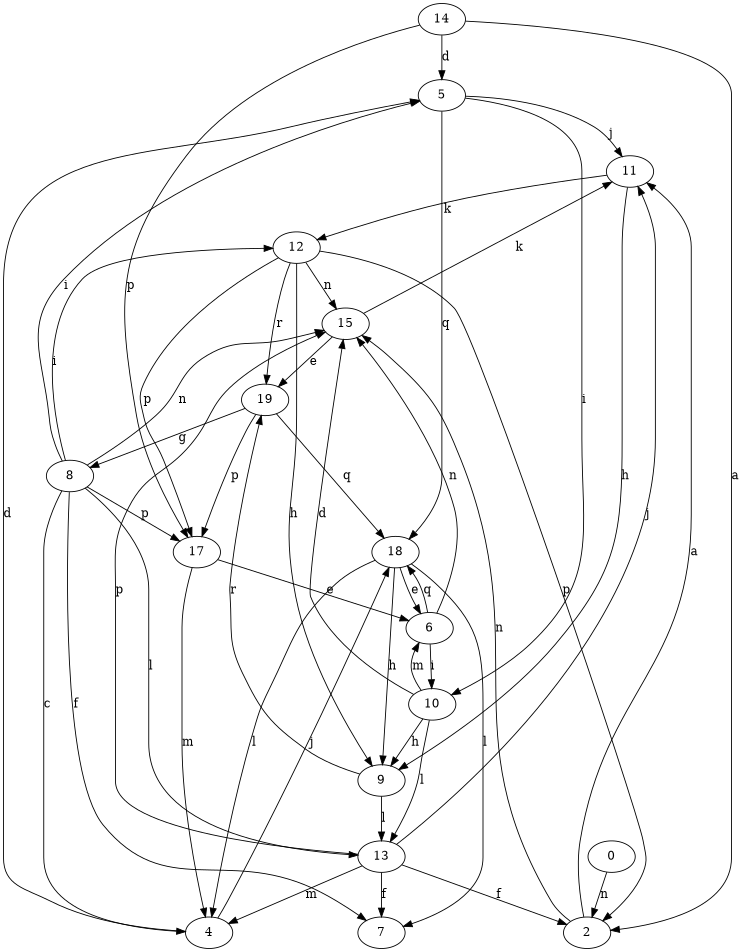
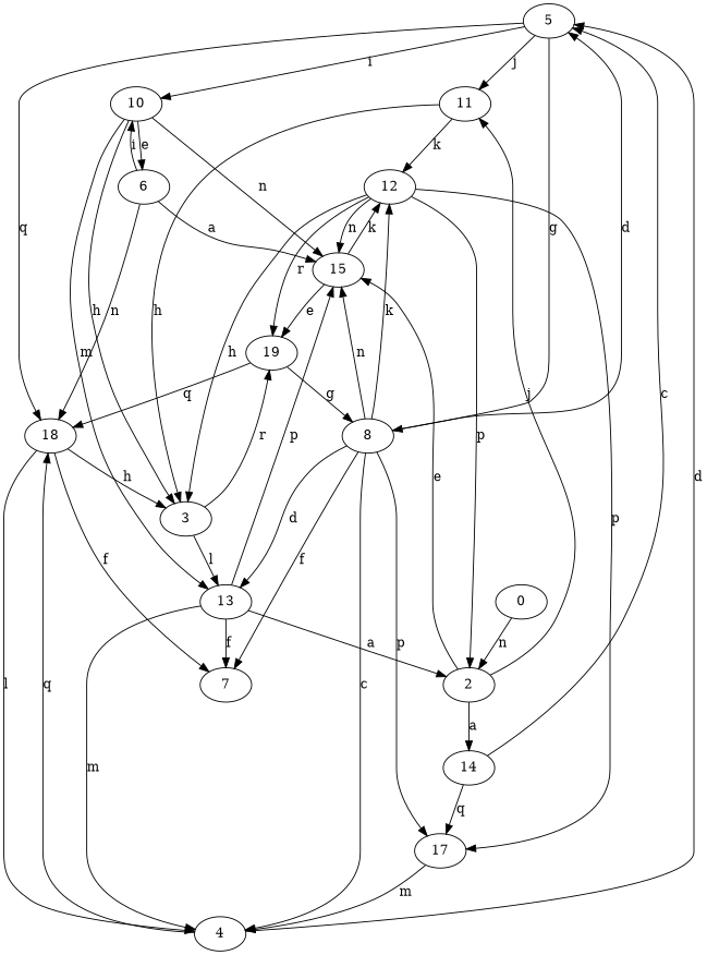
  strict digraph {
    5
    11
    18
    8
    10
    6
    15
    2
    12
-   9
+   9 [label=3]
    19
    4
    7
    13
    17
    14
    0
    5 -> 11 [label=j]
    5 -> 18 [label=q]
+   5 -> 8 [label=g]
    5 -> 10 [label=i]
    11 -> 12 [label=k]
    11 -> 9 [label=h]
-   18 -> 6 [label=e]
    18 -> 9 [label=h]
    18 -> 4 [label=l]
-   18 -> 7 [label=l]
-   8 -> 5 [label=i]
+   18 -> 7 [label=f]
+   8 -> 5 [label=d]
    8 -> 15 [label=n]
-   8 -> 12 [label=i]
+   8 -> 12 [label=k]
    8 -> 4 [label=c]
    8 -> 7 [label=f]
-   8 -> 13 [label=l]
+   8 -> 13 [label=d]
    8 -> 17 [label=p]
-   10 -> 6 [label=m]
-   10 -> 15 [label=d]
+   10 -> 6 [label=e]
+   10 -> 15 [label=n]
    10 -> 9 [label=h]
-   10 -> 13 [label=l]
-   6 -> 18 [label=q]
+   10 -> 13 [label=m]
+   6 -> 18 [label=n]
    6 -> 10 [label=i]
-   6 -> 15 [label=n]
-   15 -> 11 [label=k]
+   6 -> 15 [label=a]
+   15 -> 12 [label=k]
    15 -> 19 [label=e]
-   2 -> 11 [label=a]
-   2 -> 15 [label=n]
+   2 -> 11 [label=j]
+   2 -> 15 [label=e]
    12 -> 15 [label=n]
    12 -> 2 [label=p]
    12 -> 9 [label=h]
    12 -> 19 [label=r]
    12 -> 17 [label=p]
    9 -> 19 [label=r]
    9 -> 13 [label=l]
    19 -> 18 [label=q]
    19 -> 8 [label=g]
-   19 -> 17 [label=p]
    4 -> 5 [label=d]
-   4 -> 18 [label=j]
-   13 -> 11 [label=j]
+   4 -> 18 [label=q]
    13 -> 15 [label=p]
-   13 -> 2 [label=f]
+   13 -> 2 [label=a]
    13 -> 4 [label=m]
    13 -> 7 [label=f]
-   17 -> 6 [label=e]
    17 -> 4 [label=m]
-   14 -> 5 [label=d]
-   14 -> 2 [label=a]
-   14 -> 17 [label=p]
+   14 -> 5 [label=c]
+   2 -> 14 [label=a]
+   14 -> 17 [label=q]
    0 -> 2 [label=n]
  }
